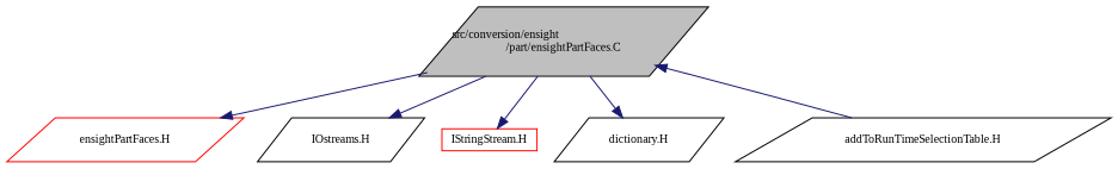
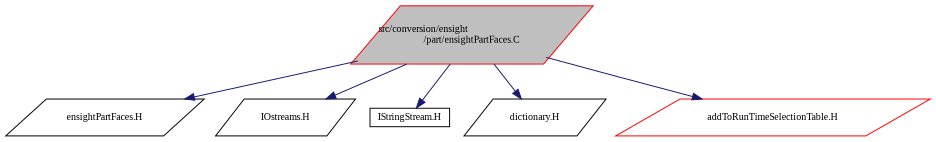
  digraph {
    fontname="Liberation Serif"
    node [color=black fontname="Liberation Serif" fontsize=10 shape=parallelogram]
    edge [color=midnightblue fontname="Liberation Serif" fontsize=10 labelfontname=Helvetica labelfontsize=10 style=solid]
-   n1 [fillcolor=grey75 fontcolor=black height=0.2 label="src/conversion/ensight\l/part/ensightPartFaces.C" style=filled width=0.4]
-   n2 [color=red height=0.2 label="ensightPartFaces.H" width=0.4]
+   n1 [color=red fillcolor=grey75 fontcolor=black height=0.2 label="src/conversion/ensight\l/part/ensightPartFaces.C" style=filled width=0.4]
+   n2 [height=0.2 label="ensightPartFaces.H" width=0.4]
    n3 [height=0.2 label="IOstreams.H" width=0.4]
-   n4 [color=red height=0.2 label="IStringStream.H" shape=box width=0.4]
+   n4 [height=0.2 label="IStringStream.H" shape=box width=0.4]
    n5 [height=0.2 label="dictionary.H" width=0.4]
-   n6 [height=0.2 label="addToRunTimeSelectionTable.H" width=0.4]
+   n6 [color=red height=0.2 label="addToRunTimeSelectionTable.H" width=0.4]
    n1 -> n2
    n1 -> n3
    n1 -> n4
    n1 -> n5
-   n6 -> n1
+   n1 -> n6
  }
